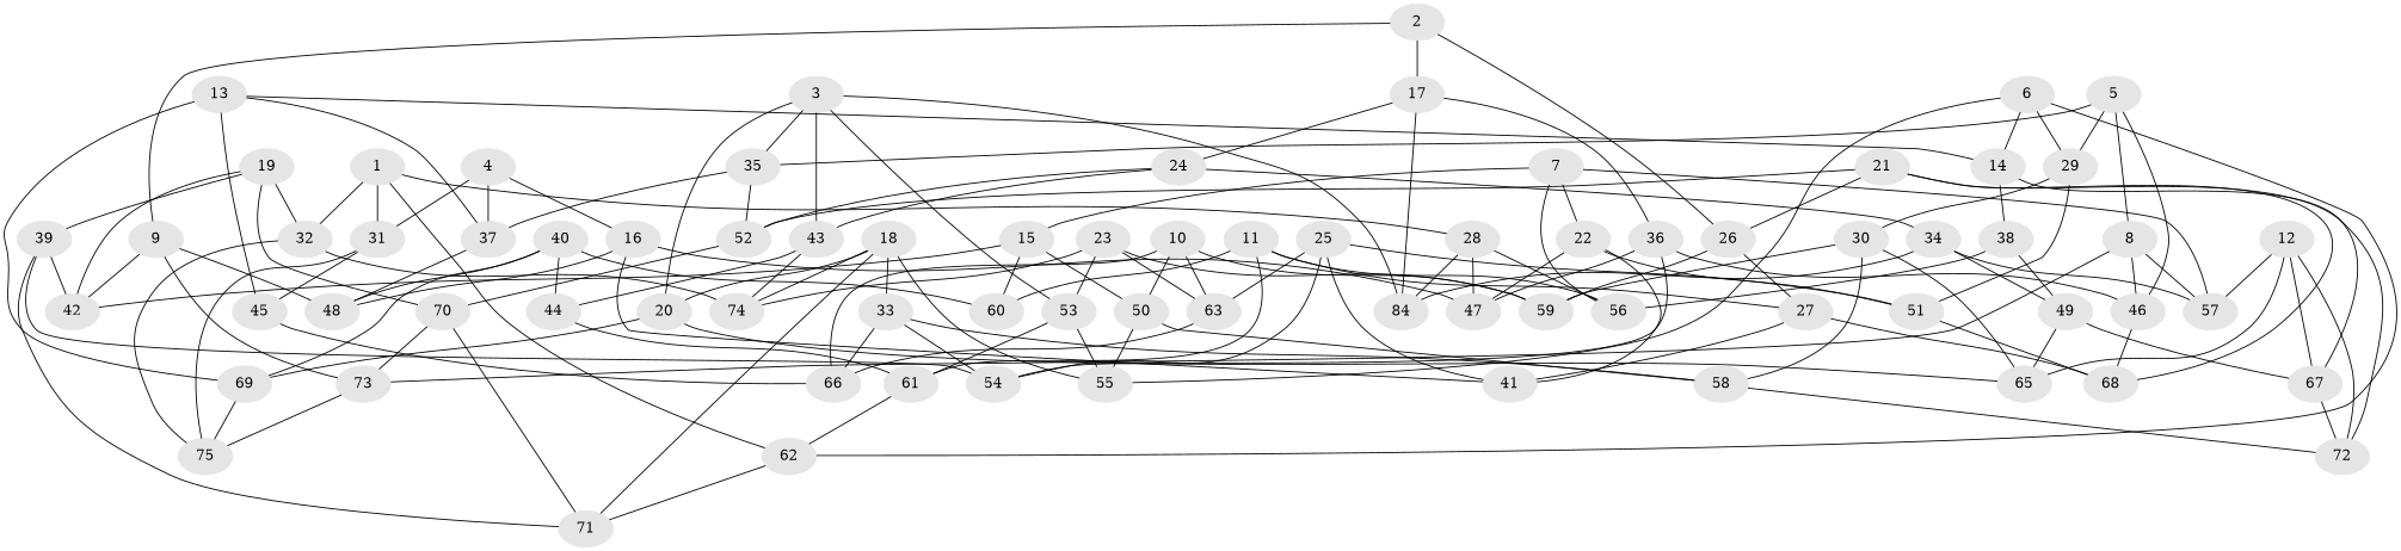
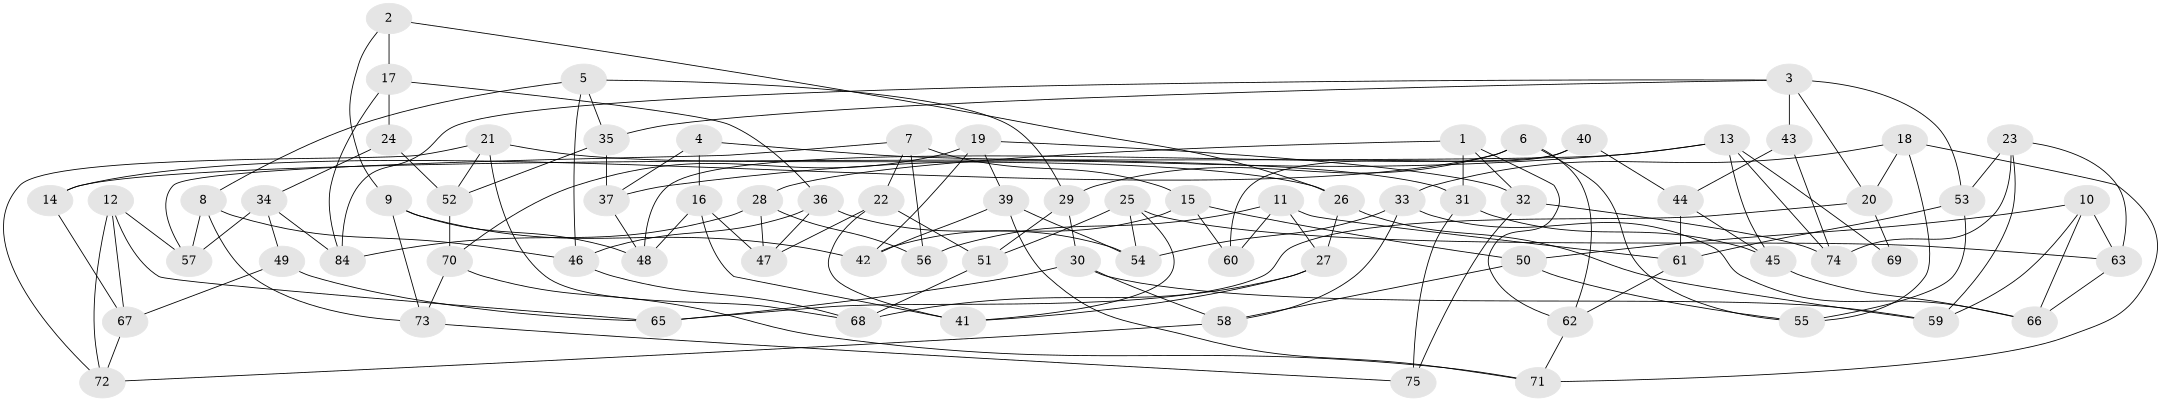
  graph {
    node [color=gray90 style=filled]
    1
    28
    31
    32
    62
    n6 [label=84]
    56
    47
    45
    75
    74
    71
    2
    9
    17
    26
    73
    42
    48
    24
    36
    59
    27
    53
    55
    61
    3
    20
    35
    43
    69
    65
    37
    52
    44
    4
    16
    41
    5
    8
    29
    46
    57
    51
    30
    68
    6
    14
    67
-   38
    7
    15
    22
    50
    60
    10
    63
    66
    58
    11
    12
    72
    13
    49
    34
    54
    18
    33
    19
    39
    70
    21
    23
    25
    40
    1 -- 28
    1 -- 31
    1 -- 32
    1 -- 62
    28 -- n6
    28 -- 56
    28 -- 47
    31 -- 45
    31 -- 75
    32 -- 75
    32 -- 74
    62 -- 71
    45 -- 66
    2 -- 9
    2 -- 17
    2 -- 26
    9 -- 73
    9 -- 42
    9 -- 48
    17 -- n6
    17 -- 24
    17 -- 36
    26 -- 59
    26 -- 27
    73 -- 75
-   24 -- 43
    24 -- 52
    24 -- 34
    36 -- 47
    36 -- 46
    36 -- 54
    27 -- 41
    27 -- 68
    53 -- 55
    53 -- 61
    61 -- 62
    3 -- n6
    3 -- 53
    3 -- 20
    3 -- 35
    3 -- 43
    20 -- 69
    20 -- 65
    35 -- 37
    35 -- 52
    43 -- 74
    43 -- 44
-   69 -- 75
    37 -- 48
    52 -- 70
+   44 -- 45
    44 -- 61
    4 -- 31
    4 -- 37
    4 -- 16
    16 -- 47
    16 -- 48
    16 -- 41
    5 -- 35
    5 -- 8
    5 -- 29
    5 -- 46
    8 -- 73
    8 -- 46
    8 -- 57
    29 -- 51
    29 -- 30
    46 -- 68
    51 -- 68
    30 -- 59
    30 -- 65
    30 -- 58
    6 -- 62
    6 -- 55
    6 -- 29
    6 -- 14
    14 -- 67
-   14 -- 38
    67 -- 72
-   38 -- 56
-   38 -- 49
    7 -- 56
    7 -- 57
    7 -- 15
    7 -- 22
    15 -- 42
    15 -- 50
    15 -- 60
    22 -- 47
    22 -- 41
    22 -- 51
    50 -- 55
    50 -- 58
    10 -- 59
    10 -- 50
    10 -- 63
    10 -- 66
    63 -- 66
    58 -- 72
    11 -- 56
    11 -- 27
    11 -- 61
    11 -- 60
    12 -- 65
    12 -- 57
    12 -- 67
    12 -- 72
    13 -- 45
-   18 -- 74
+   13 -- 74
    13 -- 69
    13 -- 37
    13 -- 14
    49 -- 65
    49 -- 67
    34 -- n6
    34 -- 57
    34 -- 49
    18 -- 71
    18 -- 55
    18 -- 20
    18 -- 33
    33 -- 66
    33 -- 58
    33 -- 54
    19 -- 32
    19 -- 42
    19 -- 39
    19 -- 70
    39 -- 71
    39 -- 42
    39 -- 54
    70 -- 71
    70 -- 73
    21 -- 26
    21 -- 52
    21 -- 68
    21 -- 72
    23 -- 74
    23 -- 59
    23 -- 53
    23 -- 63
    25 -- 41
    25 -- 51
    25 -- 63
    25 -- 54
    40 -- 48
-   40 -- 69
    40 -- 44
    40 -- 60
  }
